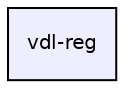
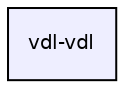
  digraph {
    compound=true
    rankdir=LR
    fontname="DejaVu Sans"
-   n1 [fillcolor="#eeeeff" fontname="DejaVu Sans" fontsize=10 label="vdl-reg" pencolor=black shape=box style=filled]
+   n1 [fillcolor="#eeeeff" fontname="DejaVu Sans" fontsize=10 label="vdl-vdl" pencolor=black shape=box style=filled]
  }
